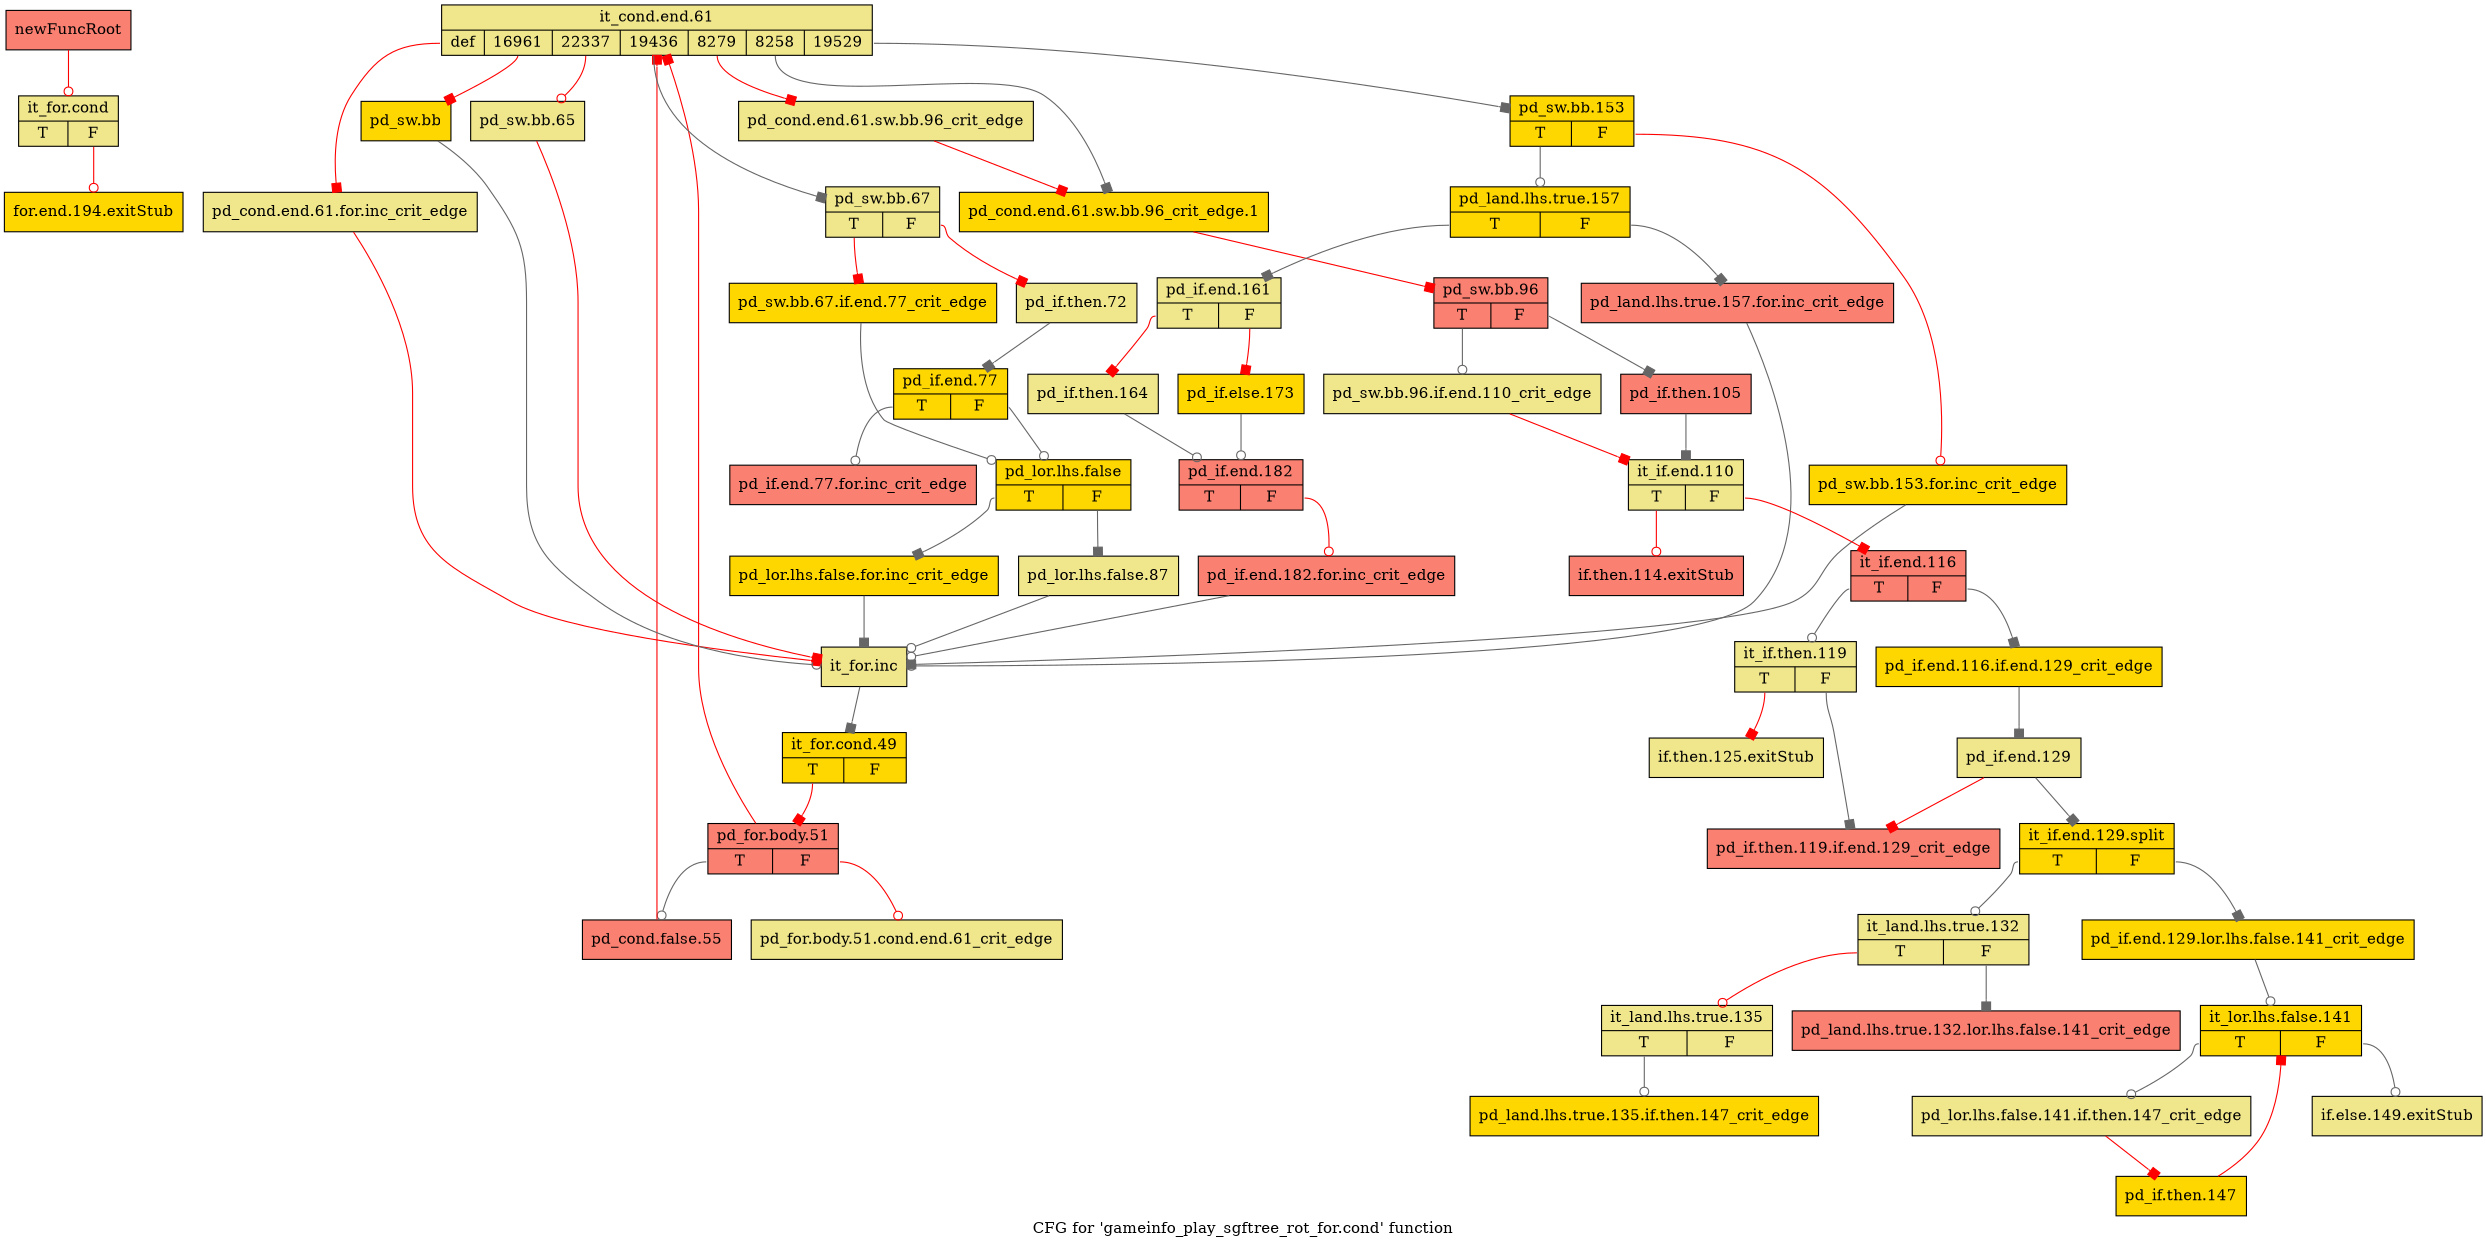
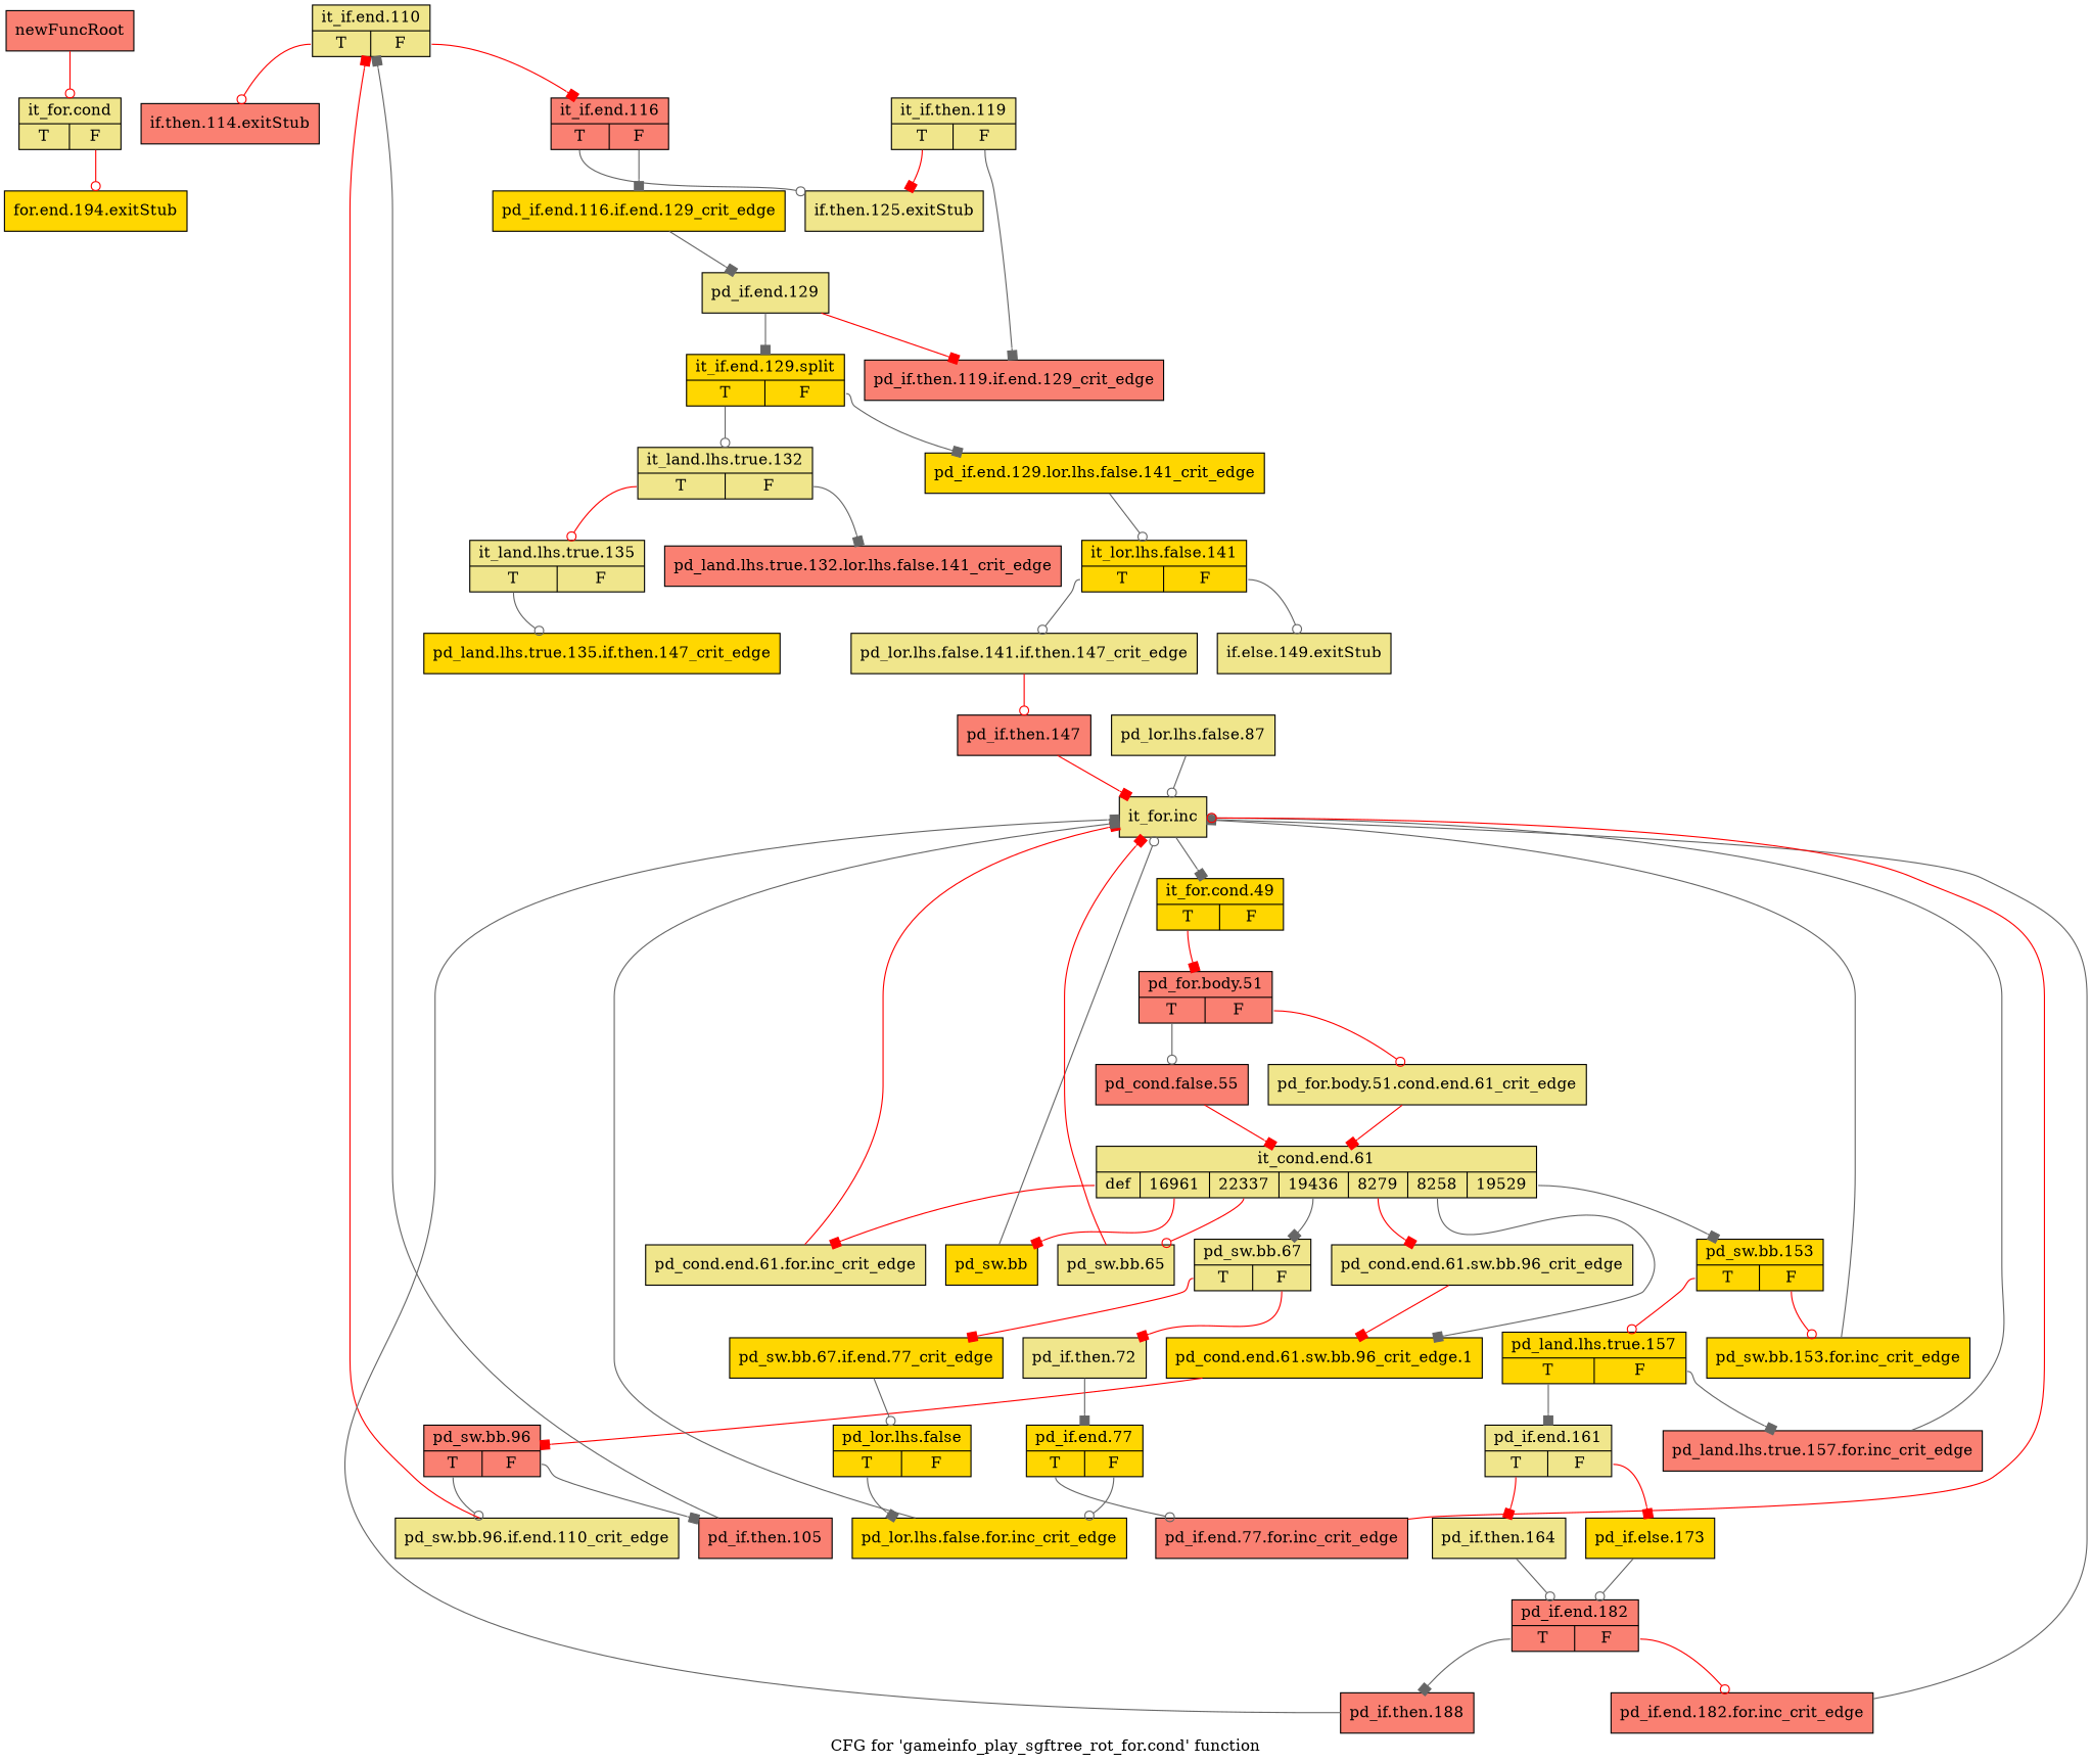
  digraph {
    label="CFG for 'gameinfo_play_sgftree_rot_for.cond' function"
    node [fillcolor=khaki shape=record style=filled]
    edge [arrowhead=box color=gray40]
    n1 [fillcolor=salmon label="{newFuncRoot}"]
    n2 [label="{it_for.cond|{<s0>T|<s1>F}}"]
    n3 [fillcolor=gold label="{for.end.194.exitStub}"]
    n4 [fillcolor=salmon label="{if.then.114.exitStub}"]
    n5 [label="{if.then.125.exitStub}"]
    n6 [label="{if.else.149.exitStub}"]
    n7 [fillcolor=gold label="{it_for.cond.49|{<s0>T|<s1>F}}"]
    n8 [fillcolor=salmon label="{pd_for.body.51|{<s0>T|<s1>F}}"]
    n9 [fillcolor=salmon label="{pd_cond.false.55}"]
    n10 [label="{pd_for.body.51.cond.end.61_crit_edge}"]
    n11 [label="{it_cond.end.61|{<s0>def|<s1>16961|<s2>22337|<s3>19436|<s4>8279|<s5>8258|<s6>19529}}"]
    n12 [label="{pd_cond.end.61.for.inc_crit_edge}"]
    n13 [fillcolor=gold label="{pd_sw.bb}"]
    n14 [label="{pd_sw.bb.65}"]
    n15 [label="{pd_sw.bb.67|{<s0>T|<s1>F}}"]
    n16 [label="{pd_cond.end.61.sw.bb.96_crit_edge}"]
    n17 [fillcolor=gold label="{pd_cond.end.61.sw.bb.96_crit_edge.1}"]
    n18 [fillcolor=gold label="{pd_sw.bb.153|{<s0>T|<s1>F}}"]
    n19 [label="{it_for.inc}"]
    n20 [fillcolor=gold label="{pd_sw.bb.67.if.end.77_crit_edge}"]
    n21 [label="{pd_if.then.72}"]
    n22 [fillcolor=salmon label="{pd_sw.bb.96|{<s0>T|<s1>F}}"]
    n23 [fillcolor=gold label="{pd_land.lhs.true.157|{<s0>T|<s1>F}}"]
    n24 [fillcolor=gold label="{pd_sw.bb.153.for.inc_crit_edge}"]
    n25 [fillcolor=gold label="{pd_lor.lhs.false|{<s0>T|<s1>F}}"]
    n26 [fillcolor=gold label="{pd_if.end.77|{<s0>T|<s1>F}}"]
    n27 [label="{pd_sw.bb.96.if.end.110_crit_edge}"]
    n28 [fillcolor=salmon label="{pd_if.then.105}"]
    n29 [label="{pd_if.end.161|{<s0>T|<s1>F}}"]
    n30 [fillcolor=salmon label="{pd_land.lhs.true.157.for.inc_crit_edge}"]
    n31 [label="{pd_if.then.164}"]
    n32 [fillcolor=gold label="{pd_if.else.173}"]
    n33 [fillcolor=salmon label="{pd_if.end.182|{<s0>T|<s1>F}}"]
+   n34 [fillcolor=salmon label="{pd_if.then.188}"]
    n35 [fillcolor=salmon label="{pd_if.end.182.for.inc_crit_edge}"]
    n36 [label="{it_if.end.110|{<s0>T|<s1>F}}"]
    n37 [fillcolor=salmon label="{it_if.end.116|{<s0>T|<s1>F}}"]
    n38 [label="{it_if.then.119|{<s0>T|<s1>F}}"]
    n39 [fillcolor=gold label="{pd_if.end.116.if.end.129_crit_edge}"]
    n40 [fillcolor=salmon label="{pd_if.then.119.if.end.129_crit_edge}"]
    n41 [label="{pd_if.end.129}"]
    n42 [fillcolor=gold label="{it_if.end.129.split|{<s0>T|<s1>F}}"]
    n43 [label="{it_land.lhs.true.132|{<s0>T|<s1>F}}"]
    n44 [fillcolor=gold label="{pd_if.end.129.lor.lhs.false.141_crit_edge}"]
    n45 [label="{it_land.lhs.true.135|{<s0>T|<s1>F}}"]
    n46 [fillcolor=salmon label="{pd_land.lhs.true.132.lor.lhs.false.141_crit_edge}"]
    n47 [fillcolor=gold label="{it_lor.lhs.false.141|{<s0>T|<s1>F}}"]
    n48 [fillcolor=gold label="{pd_land.lhs.true.135.if.then.147_crit_edge}"]
    n49 [label="{pd_lor.lhs.false.141.if.then.147_crit_edge}"]
-   n50 [fillcolor=gold label="{pd_if.then.147}"]
+   n50 [fillcolor=salmon label="{pd_if.then.147}"]
    n51 [fillcolor=salmon label="{pd_if.end.77.for.inc_crit_edge}"]
    n52 [fillcolor=gold label="{pd_lor.lhs.false.for.inc_crit_edge}"]
    n53 [label="{pd_lor.lhs.false.87}"]
    n1 -> n2 [arrowhead=odot color=red]
    n2 -> n3 [arrowhead=odot color=red tailport=s1]
    n7 -> n8 [color=red tailport=s0]
    n8 -> n9 [arrowhead=odot tailport=s0]
    n8 -> n10 [arrowhead=odot color=red tailport=s1]
    n9 -> n11 [color=red]
-   n8 -> n11 [color=red]
+   n10 -> n11 [color=red]
    n11 -> n12 [color=red tailport=s0]
    n11 -> n13 [color=red tailport=s1]
    n11 -> n14 [arrowhead=odot color=red tailport=s2]
    n11 -> n15 [tailport=s3]
    n11 -> n16 [color=red tailport=s4]
    n11 -> n17 [tailport=s5]
    n11 -> n18 [tailport=s6]
    n12 -> n19 [color=red]
    n13 -> n19 [arrowhead=odot]
    n14 -> n19 [color=red]
    n15 -> n20 [color=red tailport=s0]
    n15 -> n21 [color=red tailport=s1]
    n16 -> n17 [color=red]
    n17 -> n22 [color=red]
-   n18 -> n23 [arrowhead=odot tailport=s0]
+   n18 -> n23 [arrowhead=odot color=red tailport=s0]
    n18 -> n24 [arrowhead=odot color=red tailport=s1]
    n19 -> n7
    n20 -> n25 [arrowhead=odot]
    n21 -> n26
    n22 -> n27 [arrowhead=odot tailport=s0]
    n22 -> n28 [tailport=s1]
    n23 -> n29 [tailport=s0]
    n23 -> n30 [tailport=s1]
    n24 -> n19
    n25 -> n52 [tailport=s0]
-   n25 -> n53 [tailport=s1]
-   n26 -> n25 [arrowhead=odot tailport=s1]
+   n26 -> n52 [arrowhead=odot tailport=s1]
    n26 -> n51 [arrowhead=odot tailport=s0]
    n27 -> n36 [color=red]
    n28 -> n36
    n29 -> n31 [color=red tailport=s0]
    n29 -> n32 [color=red tailport=s1]
    n30 -> n19 [arrowhead=odot]
    n31 -> n33 [arrowhead=odot]
    n32 -> n33 [arrowhead=odot]
+   n33 -> n34 [tailport=s0]
    n33 -> n35 [arrowhead=odot color=red tailport=s1]
+   n34 -> n19
    n35 -> n19 [arrowhead=odot]
    n36 -> n4 [arrowhead=odot color=red tailport=s0]
    n36 -> n37 [color=red tailport=s1]
-   n37 -> n38 [arrowhead=odot tailport=s0]
+   n37 -> n5 [arrowhead=odot tailport=s0]
    n37 -> n39 [tailport=s1]
    n38 -> n5 [color=red tailport=s0]
    n38 -> n40 [tailport=s1]
    n39 -> n41
    n41 -> n40 [color=red]
    n41 -> n42
    n42 -> n43 [arrowhead=odot tailport=s0]
    n42 -> n44 [tailport=s1]
    n43 -> n45 [arrowhead=odot color=red tailport=s0]
    n43 -> n46 [tailport=s1]
    n44 -> n47 [arrowhead=odot]
    n45 -> n48 [arrowhead=odot tailport=s0]
    n47 -> n6 [arrowhead=odot tailport=s1]
    n47 -> n49 [arrowhead=odot tailport=s0]
-   n49 -> n50 [color=red]
-   n50 -> n47 [color=red]
+   n49 -> n50 [arrowhead=odot color=red]
+   n50 -> n19 [color=red]
+   n51 -> n19 [arrowhead=odot color=red]
    n52 -> n19
    n53 -> n19 [arrowhead=odot]
  }
